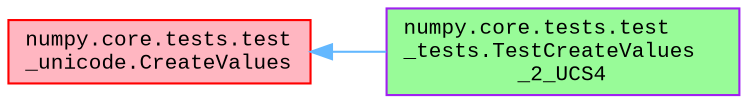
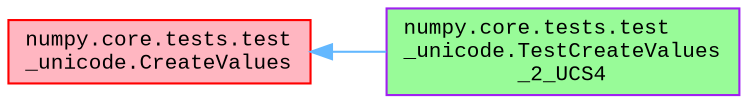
  digraph {
    rankdir=LR
    fontname="Liberation Mono"
    node [fontname="Liberation Mono" fontsize=10 shape=box style=filled]
-   n1 [color=purple fillcolor=palegreen fontcolor=black height=0.2 label="numpy.core.tests.test\l_tests.TestCreateValues\l_2_UCS4" width=0.4]
+   n1 [color=purple fillcolor=palegreen fontcolor=black height=0.2 label="numpy.core.tests.test\l_unicode.TestCreateValues\l_2_UCS4" width=0.4]
    n2 [color=red fillcolor=lightpink height=0.2 label="numpy.core.tests.test\l_unicode.CreateValues" width=0.4]
    n2 -> n1 [color=steelblue1 dir=back fontname="Liberation Mono" fontsize=10 labelfontname=Helvetica labelfontsize=10 style=solid]
  }
